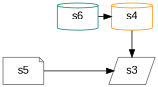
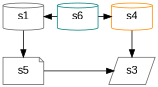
  digraph {
    fontname="Liberation Sans"
    node [color=gray40 fontname="Liberation Sans" player=1 shape=cylinder]
    edge [fontname="Liberation Sans" style=solid]
    s5 [player=0 shape=note]
+   s1
    s3 [player=0 shape=parallelogram]
    n4 [color=teal label=s6]
    s4 [color=darkorange]
    s5 -> s3 [constraint="time % 4 == 0 && time % 5 == 4"]
+   s1 -> s5
+   n4 -> s1 [constraint="time == 21"]
    n4 -> s4 [constraint="time % 3 == 2 && time % 5 == 0"]
    s4 -> s3
  }
